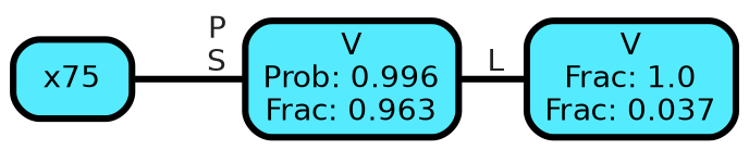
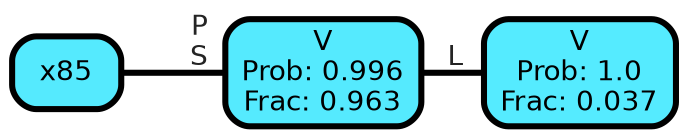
  graph {
    rankdir=LR
    ranksep="0 equally"
    splines=straight
    node [color=black fillcolor="#55eafe" fontcolor=black fontname=helvetica penwidth=3 shape=box style="filled, rounded"]
    edge [color=black fontcolor=grey14 fontname=helvetica fontweight=bold penwidth=3]
-   n1 [fillcolor="#55ebff" label="V\nFrac: 1.0\nFrac: 0.037"]
-   n2 [label=x75]
+   n1 [fillcolor="#55ebff" label="V\nProb: 1.0\nFrac: 0.037"]
+   n2 [label=x85]
    n3 [label="V\nProb: 0.996\nFrac: 0.963"]
    subgraph sub_1 {
      rank=same
    }
    n2 -- n3 [label=" P\n S"]
    n3 -- n1 [label=" L"]
  }
